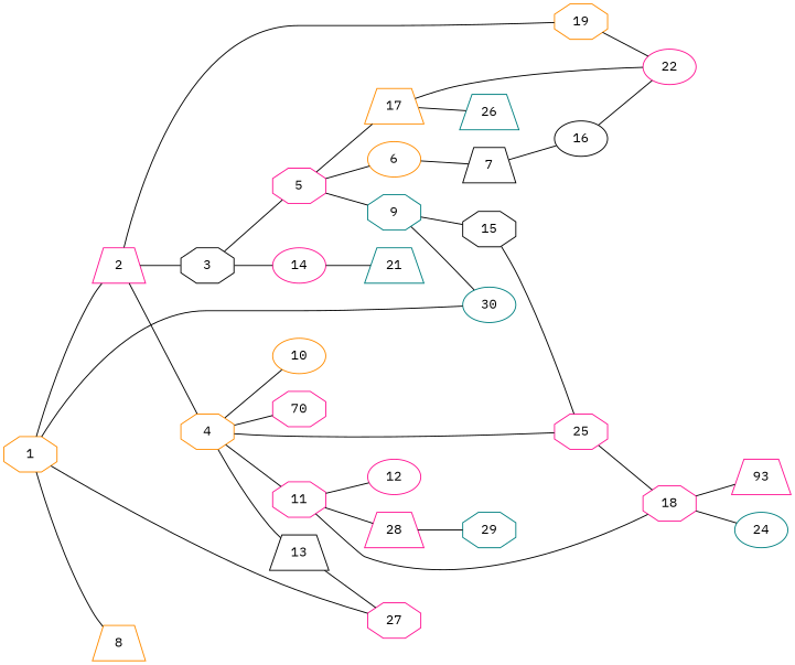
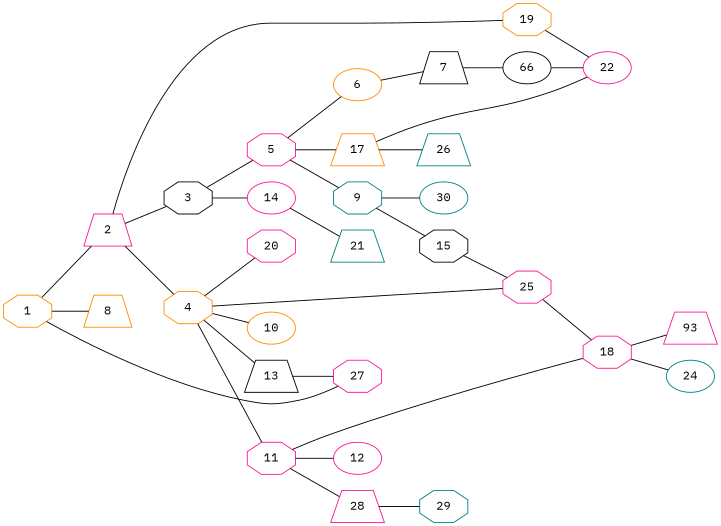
  graph {
    fontname="IBM Plex Mono"
    rankdir=LR
    node [color=deeppink fontname="IBM Plex Mono" shape=octagon]
    edge [fontname="IBM Plex Mono"]
    1 [color=darkorange]
    2 [shape=trapezium]
    8 [color=darkorange shape=trapezium]
    27
    30 [color=teal shape=ellipse]
    3 [color=black]
    4 [color=darkorange]
    19 [color=darkorange]
    5
    14 [shape=ellipse]
    10 [color=darkorange shape=ellipse]
    11
    13 [color=black shape=trapezium]
-   20 [label=70]
+   20
    25
    22 [shape=ellipse]
    6 [color=darkorange shape=ellipse]
    9 [color=teal]
    17 [color=darkorange shape=trapezium]
    21 [color=teal shape=trapezium]
    12 [shape=ellipse]
    18
    28 [shape=trapezium]
    7 [color=black shape=trapezium]
    15 [color=black]
    26 [color=teal shape=trapezium]
    n27 [label=93 shape=trapezium]
    24 [color=teal shape=ellipse]
    29 [color=teal]
-   16 [color=black shape=ellipse]
+   16 [color=black shape=ellipse label=66]
    1 -- 2
    1 -- 8
    1 -- 27
-   1 -- 30
    2 -- 3
    2 -- 4
    2 -- 19
    3 -- 5
    3 -- 14
    4 -- 10
    4 -- 11
    4 -- 13
    4 -- 20
    4 -- 25
    19 -- 22
    5 -- 6
    5 -- 9
    5 -- 17
    14 -- 21
    11 -- 12
    11 -- 18
    11 -- 28
    13 -- 27
    25 -- 18
    6 -- 7
    9 -- 30
    9 -- 15
    17 -- 22
    17 -- 26
    18 -- n27
    18 -- 24
    28 -- 29
    7 -- 16
    15 -- 25
    16 -- 22
  }
